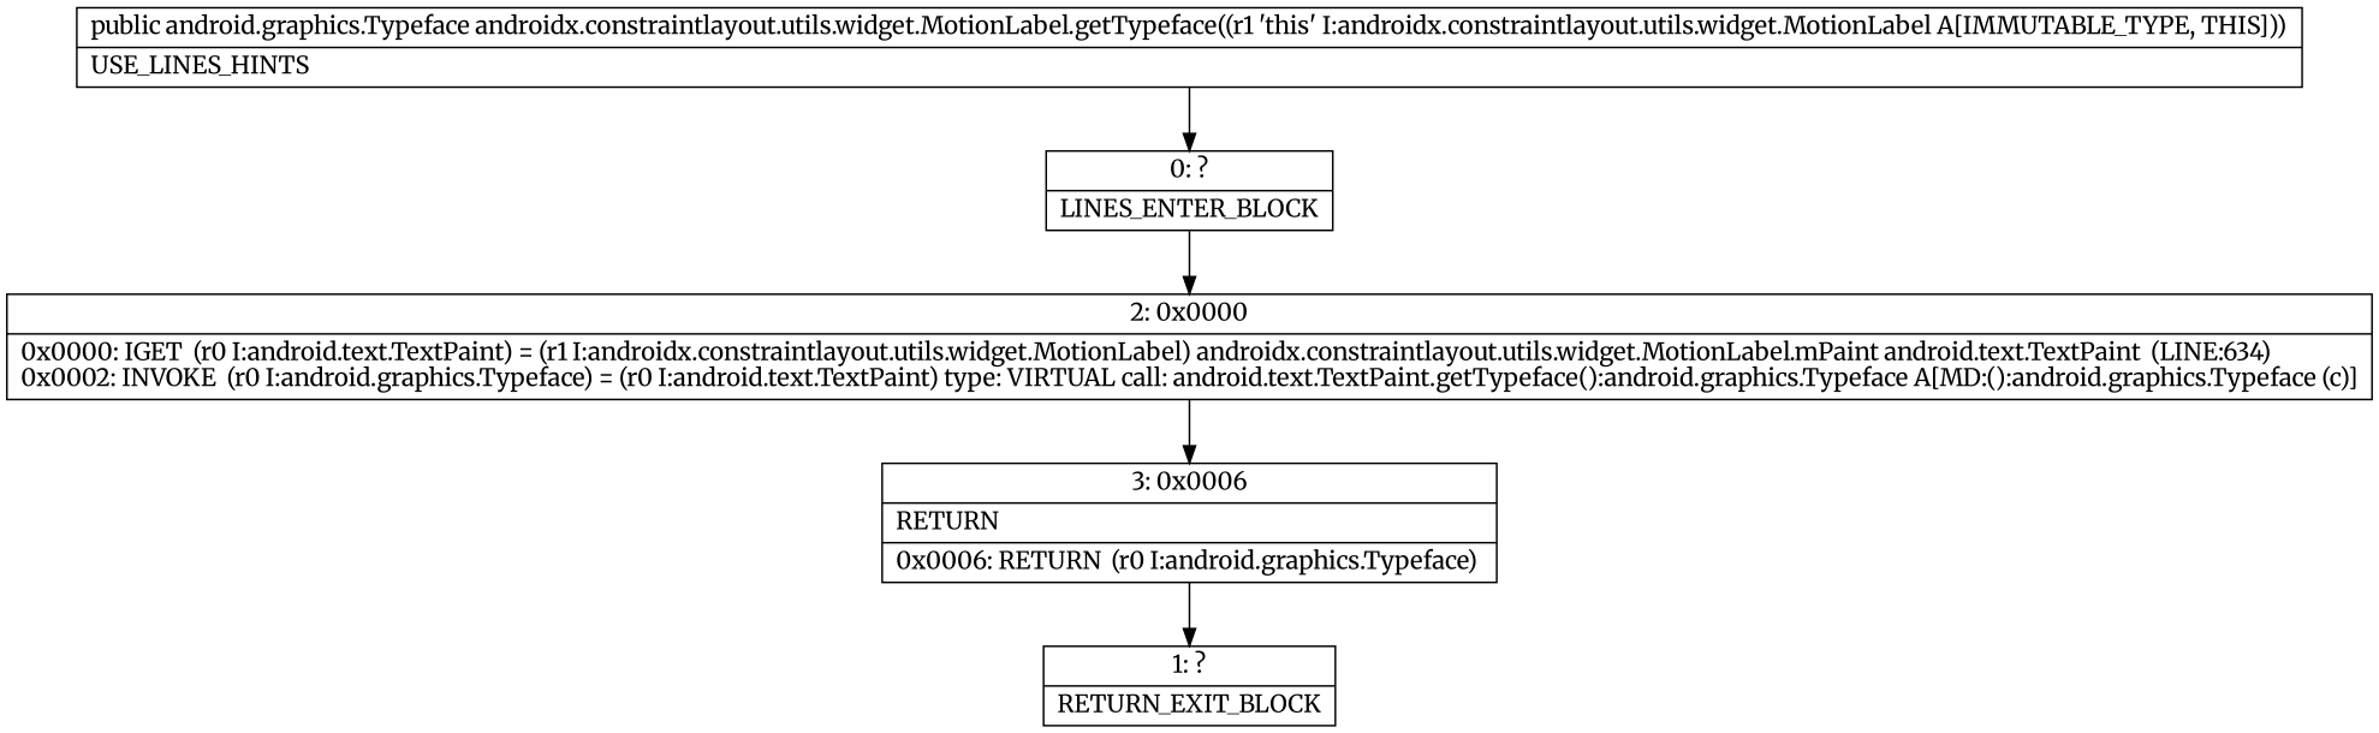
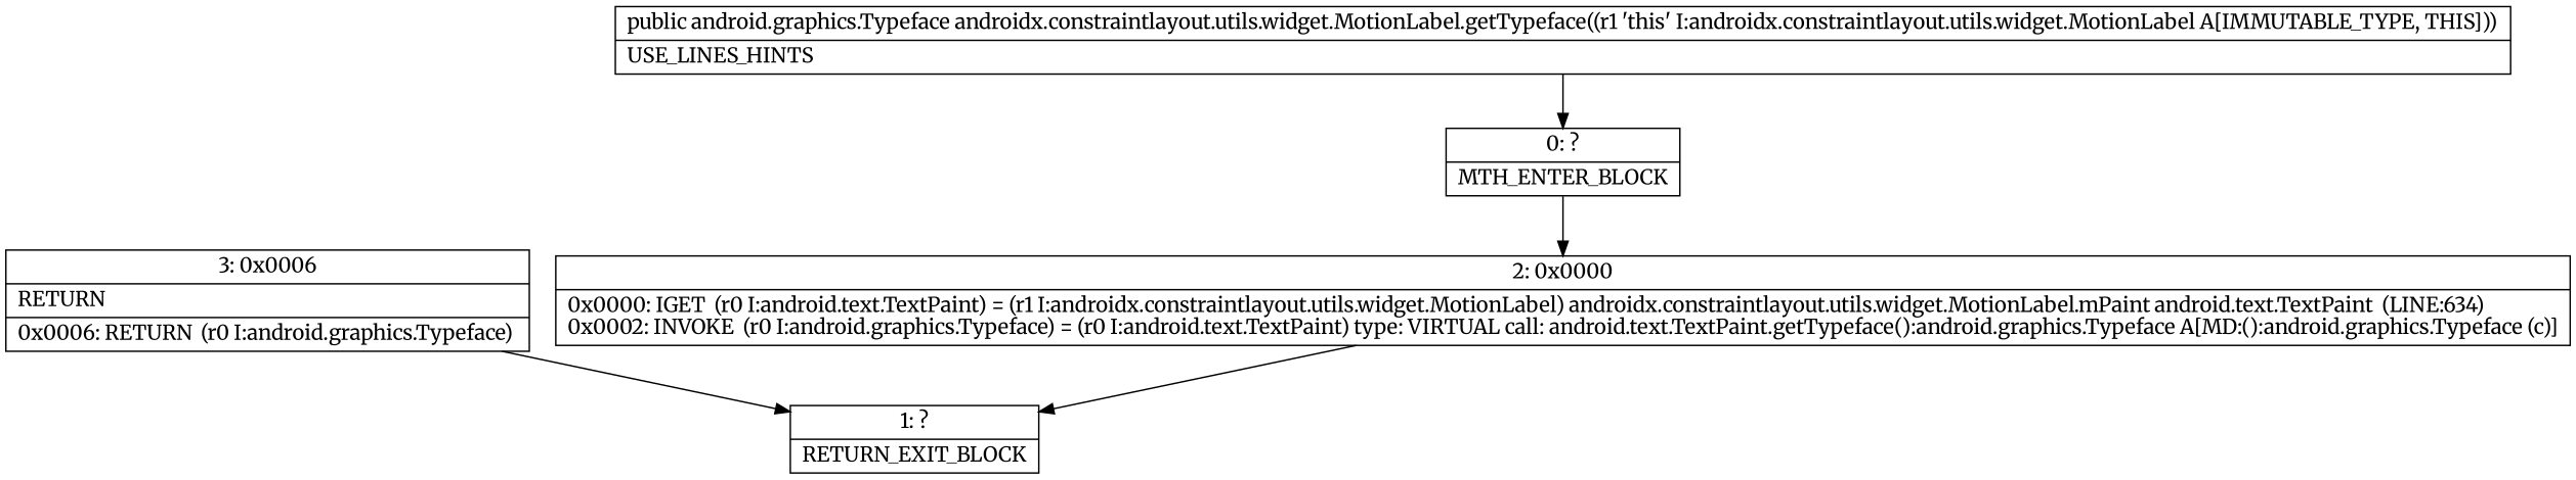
  digraph {
    fontname=Merriweather
    node [fontname=Merriweather shape=record]
    edge [fontname=Merriweather]
-   n1 [label="{0\:\ ?|LINES_ENTER_BLOCK\l}"]
+   n1 [label="{0\:\ ?|MTH_ENTER_BLOCK\l}"]
    n2 [label="{2\:\ 0x0000|0x0000: IGET  (r0 I:android.text.TextPaint) = (r1 I:androidx.constraintlayout.utils.widget.MotionLabel) androidx.constraintlayout.utils.widget.MotionLabel.mPaint android.text.TextPaint  (LINE:634)\l0x0002: INVOKE  (r0 I:android.graphics.Typeface) = (r0 I:android.text.TextPaint) type: VIRTUAL call: android.text.TextPaint.getTypeface():android.graphics.Typeface A[MD:():android.graphics.Typeface (c)]\l}"]
    n3 [label="{3\:\ 0x0006|RETURN\l|0x0006: RETURN  (r0 I:android.graphics.Typeface) \l}"]
    n4 [label="{1\:\ ?|RETURN_EXIT_BLOCK\l}"]
    n5 [label="{public android.graphics.Typeface androidx.constraintlayout.utils.widget.MotionLabel.getTypeface((r1 'this' I:androidx.constraintlayout.utils.widget.MotionLabel A[IMMUTABLE_TYPE, THIS]))  | USE_LINES_HINTS\l}"]
    n1 -> n2
-   n2 -> n3
+   n2 -> n4
    n3 -> n4
    n5 -> n1
  }
